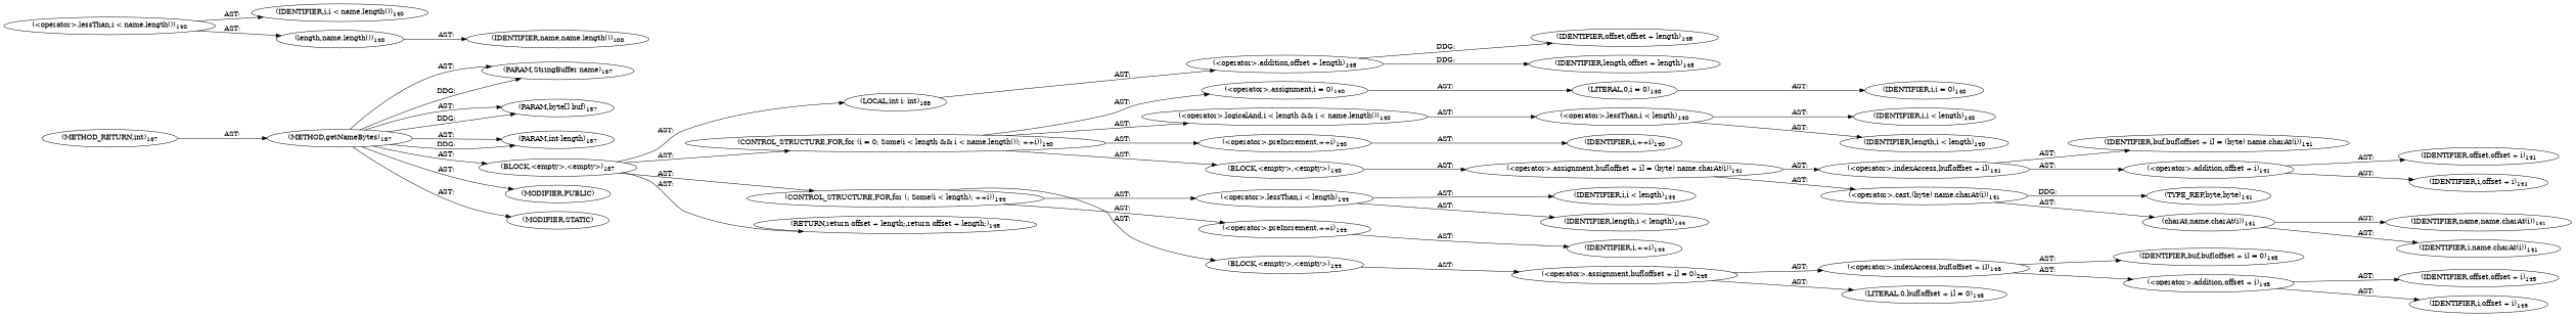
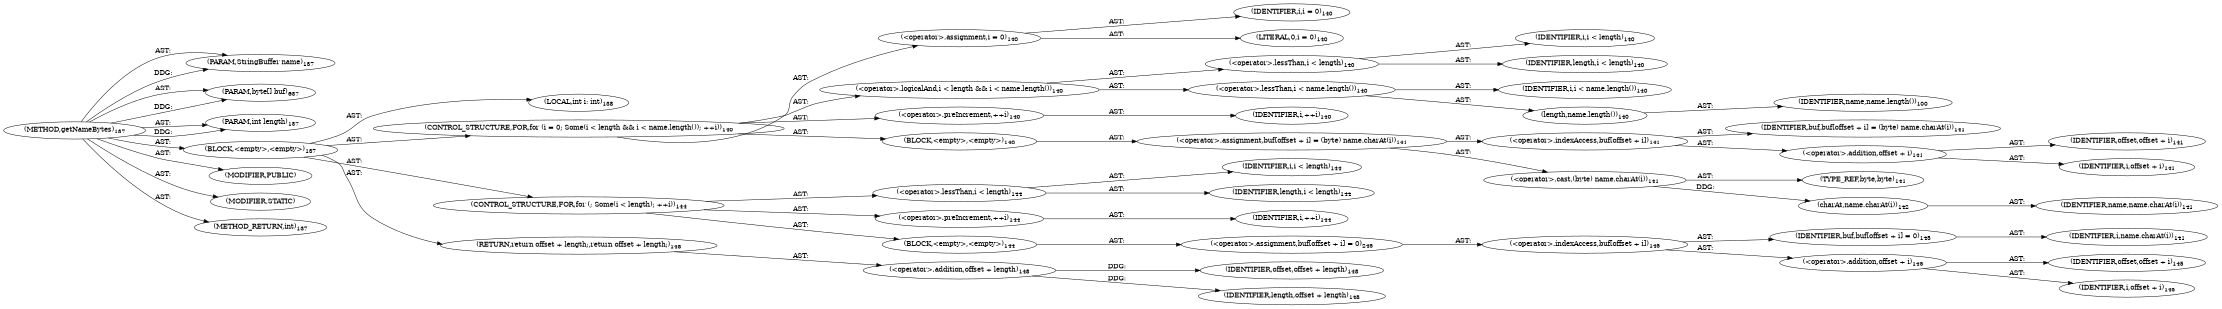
  digraph {
    rankdir=LR
    n1 [label=<(METHOD,getNameBytes)<SUB>137</SUB>>]
    n2 [label=<(PARAM,StringBuffer name)<SUB>137</SUB>>]
-   n3 [label=<(PARAM,byte[] buf)<SUB>137</SUB>>]
+   n3 [label=<(PARAM,byte[] buf)<SUB>637</SUB>>]
    n4 [label=<(PARAM,int length)<SUB>137</SUB>>]
    n5 [label=<(BLOCK,&lt;empty&gt;,&lt;empty&gt;)<SUB>137</SUB>>]
    n6 [label=<(MODIFIER,PUBLIC)>]
    n7 [label=<(MODIFIER,STATIC)>]
    n8 [label=<(METHOD_RETURN,int)<SUB>137</SUB>>]
    n9 [label=<(LOCAL,int i: int)<SUB>138</SUB>>]
    n10 [label=<(CONTROL_STRUCTURE,FOR,for (i = 0; Some(i &lt; length &amp;&amp; i &lt; name.length()); ++i))<SUB>140</SUB>>]
    n11 [label=<(CONTROL_STRUCTURE,FOR,for (; Some(i &lt; length); ++i))<SUB>144</SUB>>]
    n12 [label=<(RETURN,return offset + length;,return offset + length;)<SUB>148</SUB>>]
    n13 [label=<(&lt;operator&gt;.assignment,i = 0)<SUB>140</SUB>>]
    n14 [label=<(&lt;operator&gt;.logicalAnd,i &lt; length &amp;&amp; i &lt; name.length())<SUB>140</SUB>>]
    n15 [label=<(&lt;operator&gt;.preIncrement,++i)<SUB>140</SUB>>]
    n16 [label=<(BLOCK,&lt;empty&gt;,&lt;empty&gt;)<SUB>140</SUB>>]
    n17 [label=<(&lt;operator&gt;.lessThan,i &lt; length)<SUB>144</SUB>>]
    n18 [label=<(&lt;operator&gt;.preIncrement,++i)<SUB>144</SUB>>]
    n19 [label=<(BLOCK,&lt;empty&gt;,&lt;empty&gt;)<SUB>144</SUB>>]
    n20 [label=<(&lt;operator&gt;.addition,offset + length)<SUB>148</SUB>>]
    n21 [label=<(IDENTIFIER,i,i = 0)<SUB>140</SUB>>]
    n22 [label=<(LITERAL,0,i = 0)<SUB>140</SUB>>]
    n23 [label=<(&lt;operator&gt;.lessThan,i &lt; length)<SUB>140</SUB>>]
    n24 [label=<(&lt;operator&gt;.lessThan,i &lt; name.length())<SUB>140</SUB>>]
    n25 [label=<(IDENTIFIER,i,++i)<SUB>140</SUB>>]
    n26 [label=<(&lt;operator&gt;.assignment,buf[offset + i] = (byte) name.charAt(i))<SUB>141</SUB>>]
    n27 [label=<(IDENTIFIER,i,i &lt; length)<SUB>140</SUB>>]
    n28 [label=<(IDENTIFIER,length,i &lt; length)<SUB>140</SUB>>]
    n29 [label=<(IDENTIFIER,i,i &lt; name.length())<SUB>140</SUB>>]
    n30 [label=<(length,name.length())<SUB>140</SUB>>]
    n31 [label=<(IDENTIFIER,name,name.length())<SUB>100</SUB>>]
    n32 [label=<(&lt;operator&gt;.indexAccess,buf[offset + i])<SUB>141</SUB>>]
    n33 [label=<(&lt;operator&gt;.cast,(byte) name.charAt(i))<SUB>141</SUB>>]
    n34 [label=<(IDENTIFIER,buf,buf[offset + i] = (byte) name.charAt(i))<SUB>141</SUB>>]
    n35 [label=<(&lt;operator&gt;.addition,offset + i)<SUB>141</SUB>>]
    n36 [label=<(TYPE_REF,byte,byte)<SUB>141</SUB>>]
-   n37 [label=<(charAt,name.charAt(i))<SUB>141</SUB>>]
+   n37 [label=<(charAt,name.charAt(i))<SUB>142</SUB>>]
    n38 [label=<(IDENTIFIER,offset,offset + i)<SUB>141</SUB>>]
    n39 [label=<(IDENTIFIER,i,offset + i)<SUB>141</SUB>>]
    n40 [label=<(IDENTIFIER,name,name.charAt(i))<SUB>141</SUB>>]
    n41 [label=<(IDENTIFIER,i,name.charAt(i))<SUB>141</SUB>>]
    n42 [label=<(IDENTIFIER,i,i &lt; length)<SUB>144</SUB>>]
    n43 [label=<(IDENTIFIER,length,i &lt; length)<SUB>144</SUB>>]
    n44 [label=<(IDENTIFIER,i,++i)<SUB>144</SUB>>]
    n45 [label=<(&lt;operator&gt;.assignment,buf[offset + i] = 0)<SUB>245</SUB>>]
    n46 [label=<(&lt;operator&gt;.indexAccess,buf[offset + i])<SUB>145</SUB>>]
-   n47 [label=<(LITERAL,0,buf[offset + i] = 0)<SUB>145</SUB>>]
    n48 [label=<(IDENTIFIER,buf,buf[offset + i] = 0)<SUB>145</SUB>>]
    n49 [label=<(&lt;operator&gt;.addition,offset + i)<SUB>145</SUB>>]
    n50 [label=<(IDENTIFIER,offset,offset + i)<SUB>145</SUB>>]
    n51 [label=<(IDENTIFIER,i,offset + i)<SUB>145</SUB>>]
    n52 [label=<(IDENTIFIER,offset,offset + length)<SUB>148</SUB>>]
    n53 [label=<(IDENTIFIER,length,offset + length)<SUB>148</SUB>>]
    n1 -> n2 [label="AST: "]
    n1 -> n2 [label="DDG: "]
    n1 -> n3 [label="AST: "]
    n1 -> n3 [label="DDG: "]
    n1 -> n4 [label="AST: "]
    n1 -> n4 [label="DDG: "]
    n1 -> n5 [label="AST: "]
    n1 -> n6 [label="AST: "]
    n1 -> n7 [label="AST: "]
-   n8 -> n1 [label="AST: "]
+   n1 -> n8 [label="AST: "]
    n5 -> n9 [label="AST: "]
    n5 -> n10 [label="AST: "]
    n5 -> n11 [label="AST: "]
    n5 -> n12 [label="AST: "]
    n10 -> n13 [label="AST: "]
    n10 -> n14 [label="AST: "]
    n10 -> n15 [label="AST: "]
    n10 -> n16 [label="AST: "]
    n11 -> n17 [label="AST: "]
    n11 -> n18 [label="AST: "]
    n11 -> n19 [label="AST: "]
-   n9 -> n20 [label="AST: "]
-   n22 -> n21 [label="AST: "]
+   n12 -> n20 [label="AST: "]
+   n13 -> n21 [label="AST: "]
    n13 -> n22 [label="AST: "]
    n14 -> n23 [label="AST: "]
+   n14 -> n24 [label="AST: "]
    n15 -> n25 [label="AST: "]
    n16 -> n26 [label="AST: "]
    n17 -> n42 [label="AST: "]
    n17 -> n43 [label="AST: "]
    n18 -> n44 [label="AST: "]
    n19 -> n45 [label="AST: "]
    n20 -> n52 [label="DDG: "]
    n20 -> n53 [label="DDG: "]
    n23 -> n27 [label="AST: "]
    n23 -> n28 [label="AST: "]
    n24 -> n29 [label="AST: "]
    n24 -> n30 [label="AST: "]
    n26 -> n32 [label="AST: "]
    n26 -> n33 [label="AST: "]
    n30 -> n31 [label="AST: "]
    n32 -> n34 [label="AST: "]
    n32 -> n35 [label="AST: "]
-   n33 -> n36 [label="DDG: "]
-   n33 -> n37 [label="AST: "]
+   n33 -> n36 [label="AST: "]
+   n33 -> n37 [label="DDG: "]
    n35 -> n38 [label="AST: "]
    n35 -> n39 [label="AST: "]
    n37 -> n40 [label="AST: "]
-   n37 -> n41 [label="AST: "]
+   n48 -> n41 [label="AST: "]
    n45 -> n46 [label="AST: "]
-   n45 -> n47 [label="AST: "]
    n46 -> n48 [label="AST: "]
    n46 -> n49 [label="AST: "]
    n49 -> n50 [label="AST: "]
    n49 -> n51 [label="AST: "]
  }
